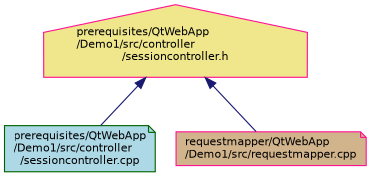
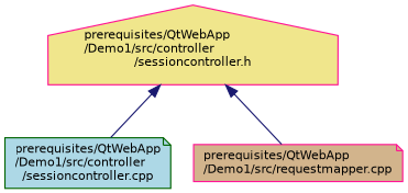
  digraph {
    node [color=deeppink fontname=Helvetica fontsize=10 shape=note style=filled]
    edge [color=midnightblue dir=back fontname=Helvetica fontsize=10 labelfontname=Helvetica labelfontsize=10 style=solid]
    n1 [fillcolor=khaki fontcolor=black height=0.2 label="prerequisites/QtWebApp\l/Demo1/src/controller\l/sessioncontroller.h" shape=house width=0.4]
    n2 [color=darkgreen fillcolor=lightblue height=0.2 label="prerequisites/QtWebApp\l/Demo1/src/controller\l/sessioncontroller.cpp" width=0.4]
-   n3 [fillcolor=tan height=0.2 label="requestmapper/QtWebApp\l/Demo1/src/requestmapper.cpp" width=0.4]
+   n3 [fillcolor=tan height=0.2 label="prerequisites/QtWebApp\l/Demo1/src/requestmapper.cpp" width=0.4]
    n1 -> n2
    n1 -> n3
  }
